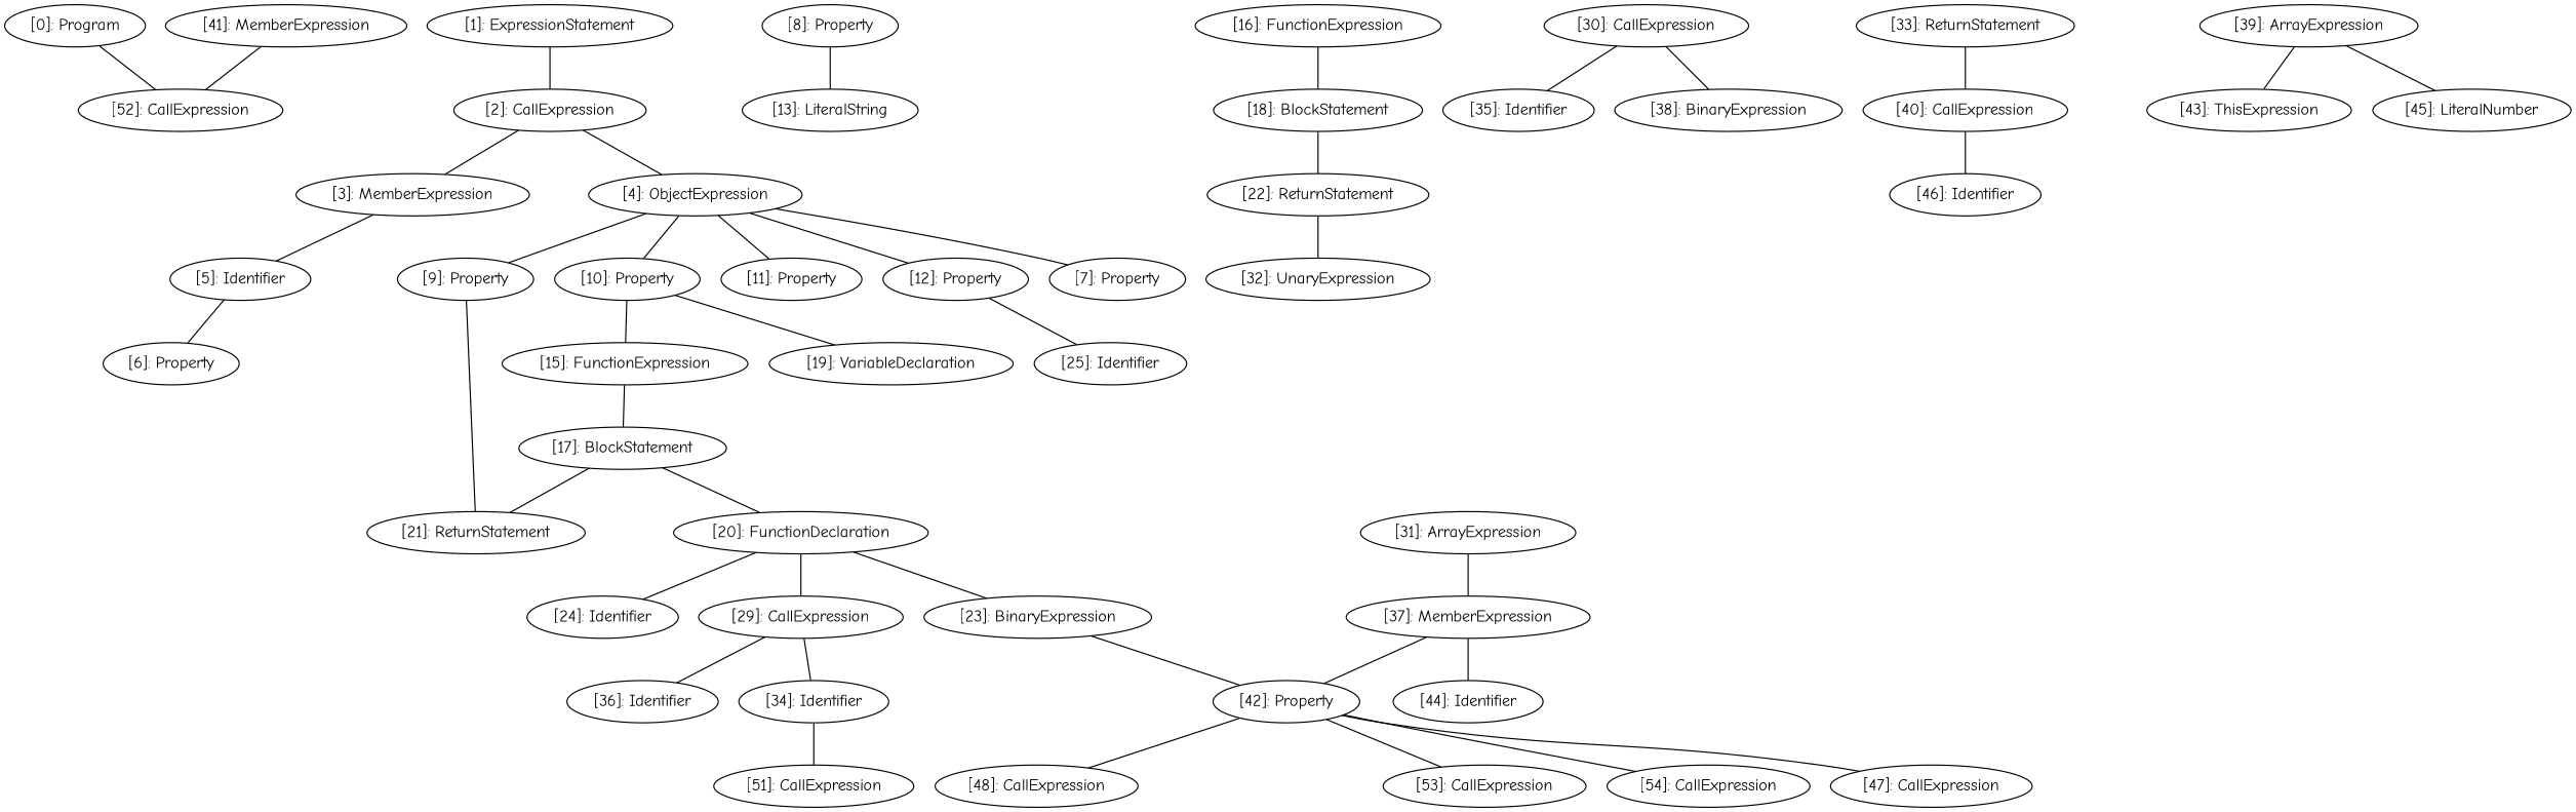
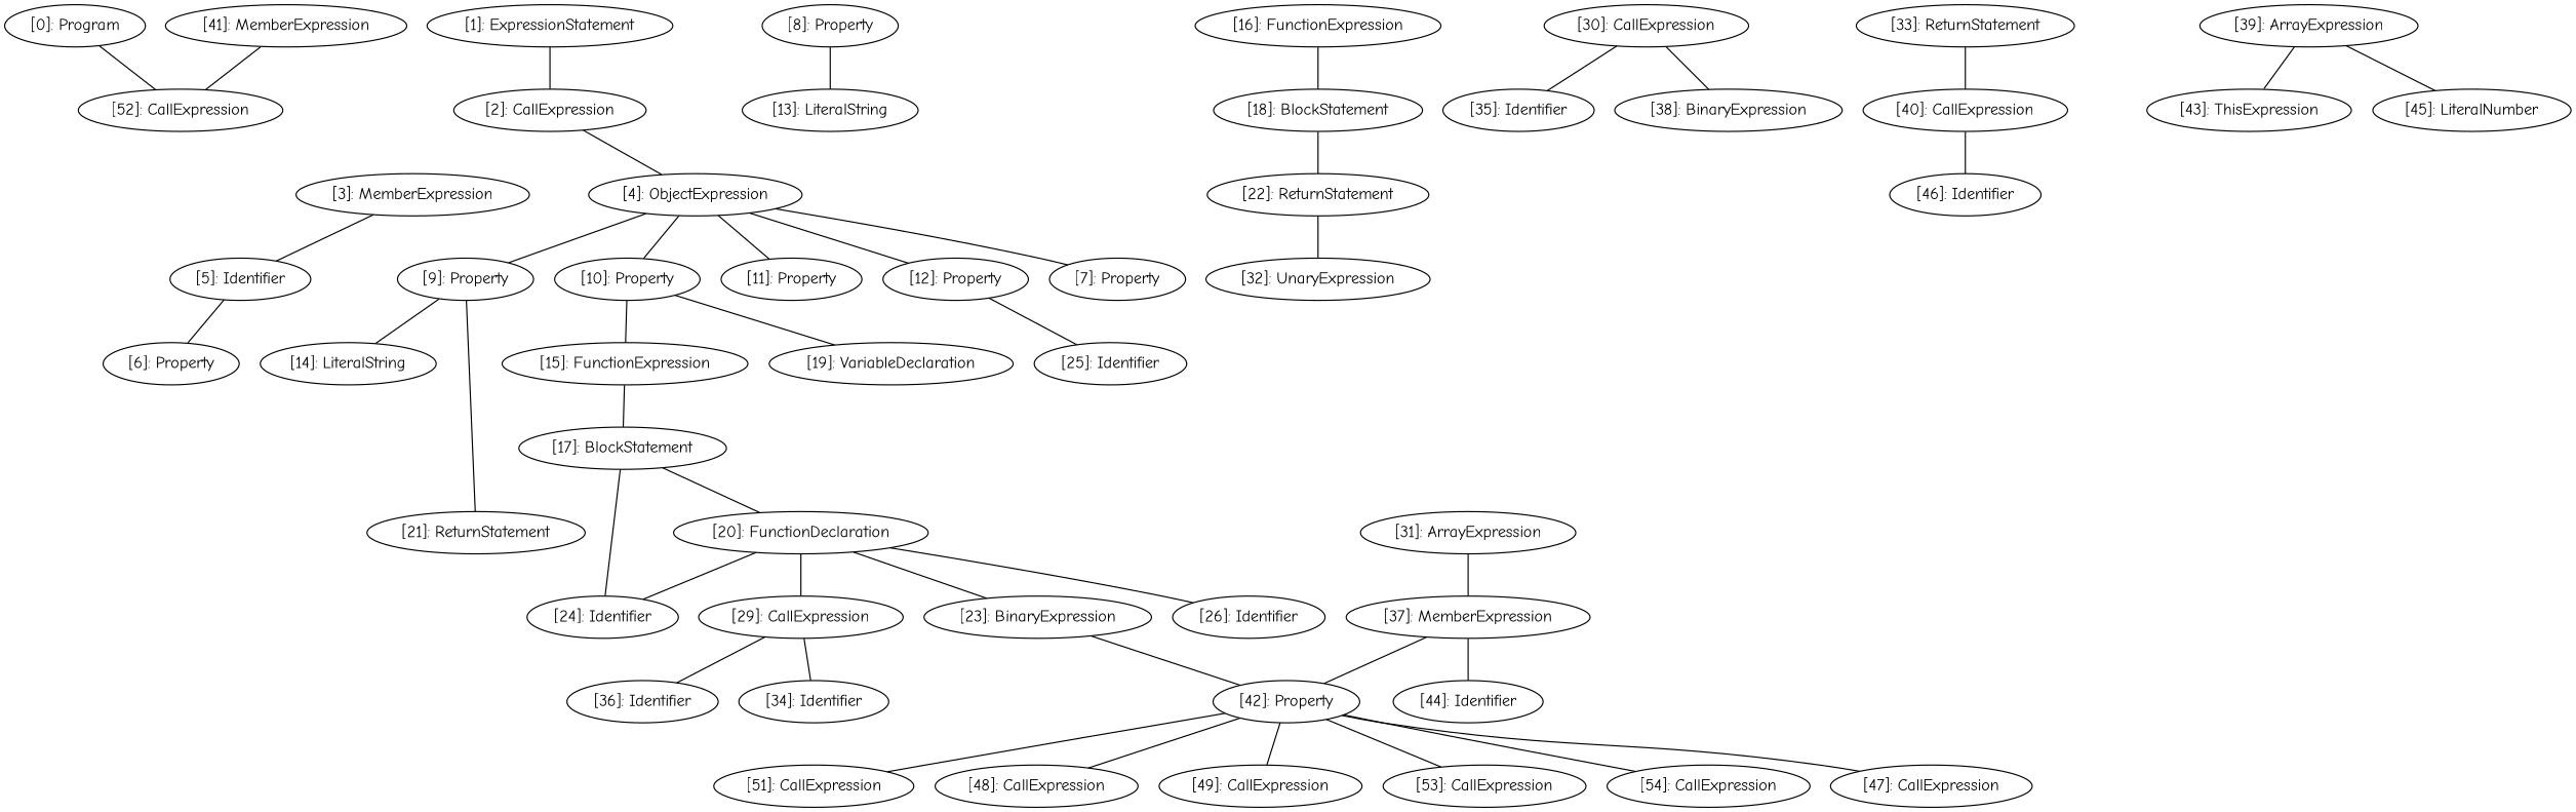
  graph {
    fontname="Comic Neue"
    node [fontname="Comic Neue"]
    edge [fontname="Comic Neue"]
    n1 [label="[0]: Program"]
    n2 [label="[52]: CallExpression"]
    n3 [label="[1]: ExpressionStatement"]
    n4 [label="[2]: CallExpression"]
    n5 [label="[3]: MemberExpression"]
    n6 [label="[4]: ObjectExpression"]
    n7 [label="[5]: Identifier"]
    n8 [label="[7]: Property"]
    n9 [label="[9]: Property"]
    n10 [label="[10]: Property"]
    n11 [label="[11]: Property"]
    n12 [label="[12]: Property"]
    n13 [label="[6]: Property"]
    n14 [label="[8]: Property"]
    n15 [label="[13]: LiteralString"]
+   n16 [label="[14]: LiteralString"]
    n17 [label="[21]: ReturnStatement"]
    n18 [label="[15]: FunctionExpression"]
    n19 [label="[19]: VariableDeclaration"]
    n20 [label="[25]: Identifier"]
    n21 [label="[17]: BlockStatement"]
    n22 [label="[16]: FunctionExpression"]
    n23 [label="[18]: BlockStatement"]
    n24 [label="[20]: FunctionDeclaration"]
    n25 [label="[22]: ReturnStatement"]
    n26 [label="[23]: BinaryExpression"]
    n27 [label="[24]: Identifier"]
+   n28 [label="[26]: Identifier"]
    n29 [label="[29]: CallExpression"]
    n30 [label="[32]: UnaryExpression"]
    n31 [label="[42]: Property"]
    n32 [label="[34]: Identifier"]
    n33 [label="[36]: Identifier"]
    n34 [label="[30]: CallExpression"]
    n35 [label="[35]: Identifier"]
    n36 [label="[38]: BinaryExpression"]
    n37 [label="[31]: ArrayExpression"]
    n38 [label="[37]: MemberExpression"]
    n39 [label="[33]: ReturnStatement"]
    n40 [label="[40]: CallExpression"]
    n41 [label="[44]: Identifier"]
    n42 [label="[39]: ArrayExpression"]
    n43 [label="[43]: ThisExpression"]
    n44 [label="[45]: LiteralNumber"]
    n45 [label="[46]: Identifier"]
    n46 [label="[47]: CallExpression"]
    n47 [label="[48]: CallExpression"]
+   n48 [label="[49]: CallExpression"]
    n49 [label="[51]: CallExpression"]
    n50 [label="[53]: CallExpression"]
    n51 [label="[54]: CallExpression"]
    n52 [label="[41]: MemberExpression"]
    n1 -- n2
    n3 -- n4
-   n4 -- n5
    n4 -- n6
    n5 -- n7
    n6 -- n8
    n6 -- n9
    n6 -- n10
    n6 -- n11
    n6 -- n12
    n7 -- n13
+   n9 -- n16
    n9 -- n17
    n10 -- n18
    n10 -- n19
    n12 -- n20
    n14 -- n15
    n18 -- n21
-   n21 -- n17
+   n21 -- n27
    n21 -- n24
    n22 -- n23
    n23 -- n25
    n24 -- n26
    n24 -- n27
+   n24 -- n28
    n24 -- n29
    n25 -- n30
    n26 -- n31
    n29 -- n32
    n29 -- n33
    n31 -- n46
    n31 -- n47
-   n32 -- n49
+   n31 -- n48
+   n31 -- n49
    n31 -- n50
    n31 -- n51
    n34 -- n35
    n34 -- n36
    n37 -- n38
    n38 -- n31
    n38 -- n41
    n39 -- n40
    n40 -- n45
    n42 -- n43
    n42 -- n44
    n52 -- n2
  }
